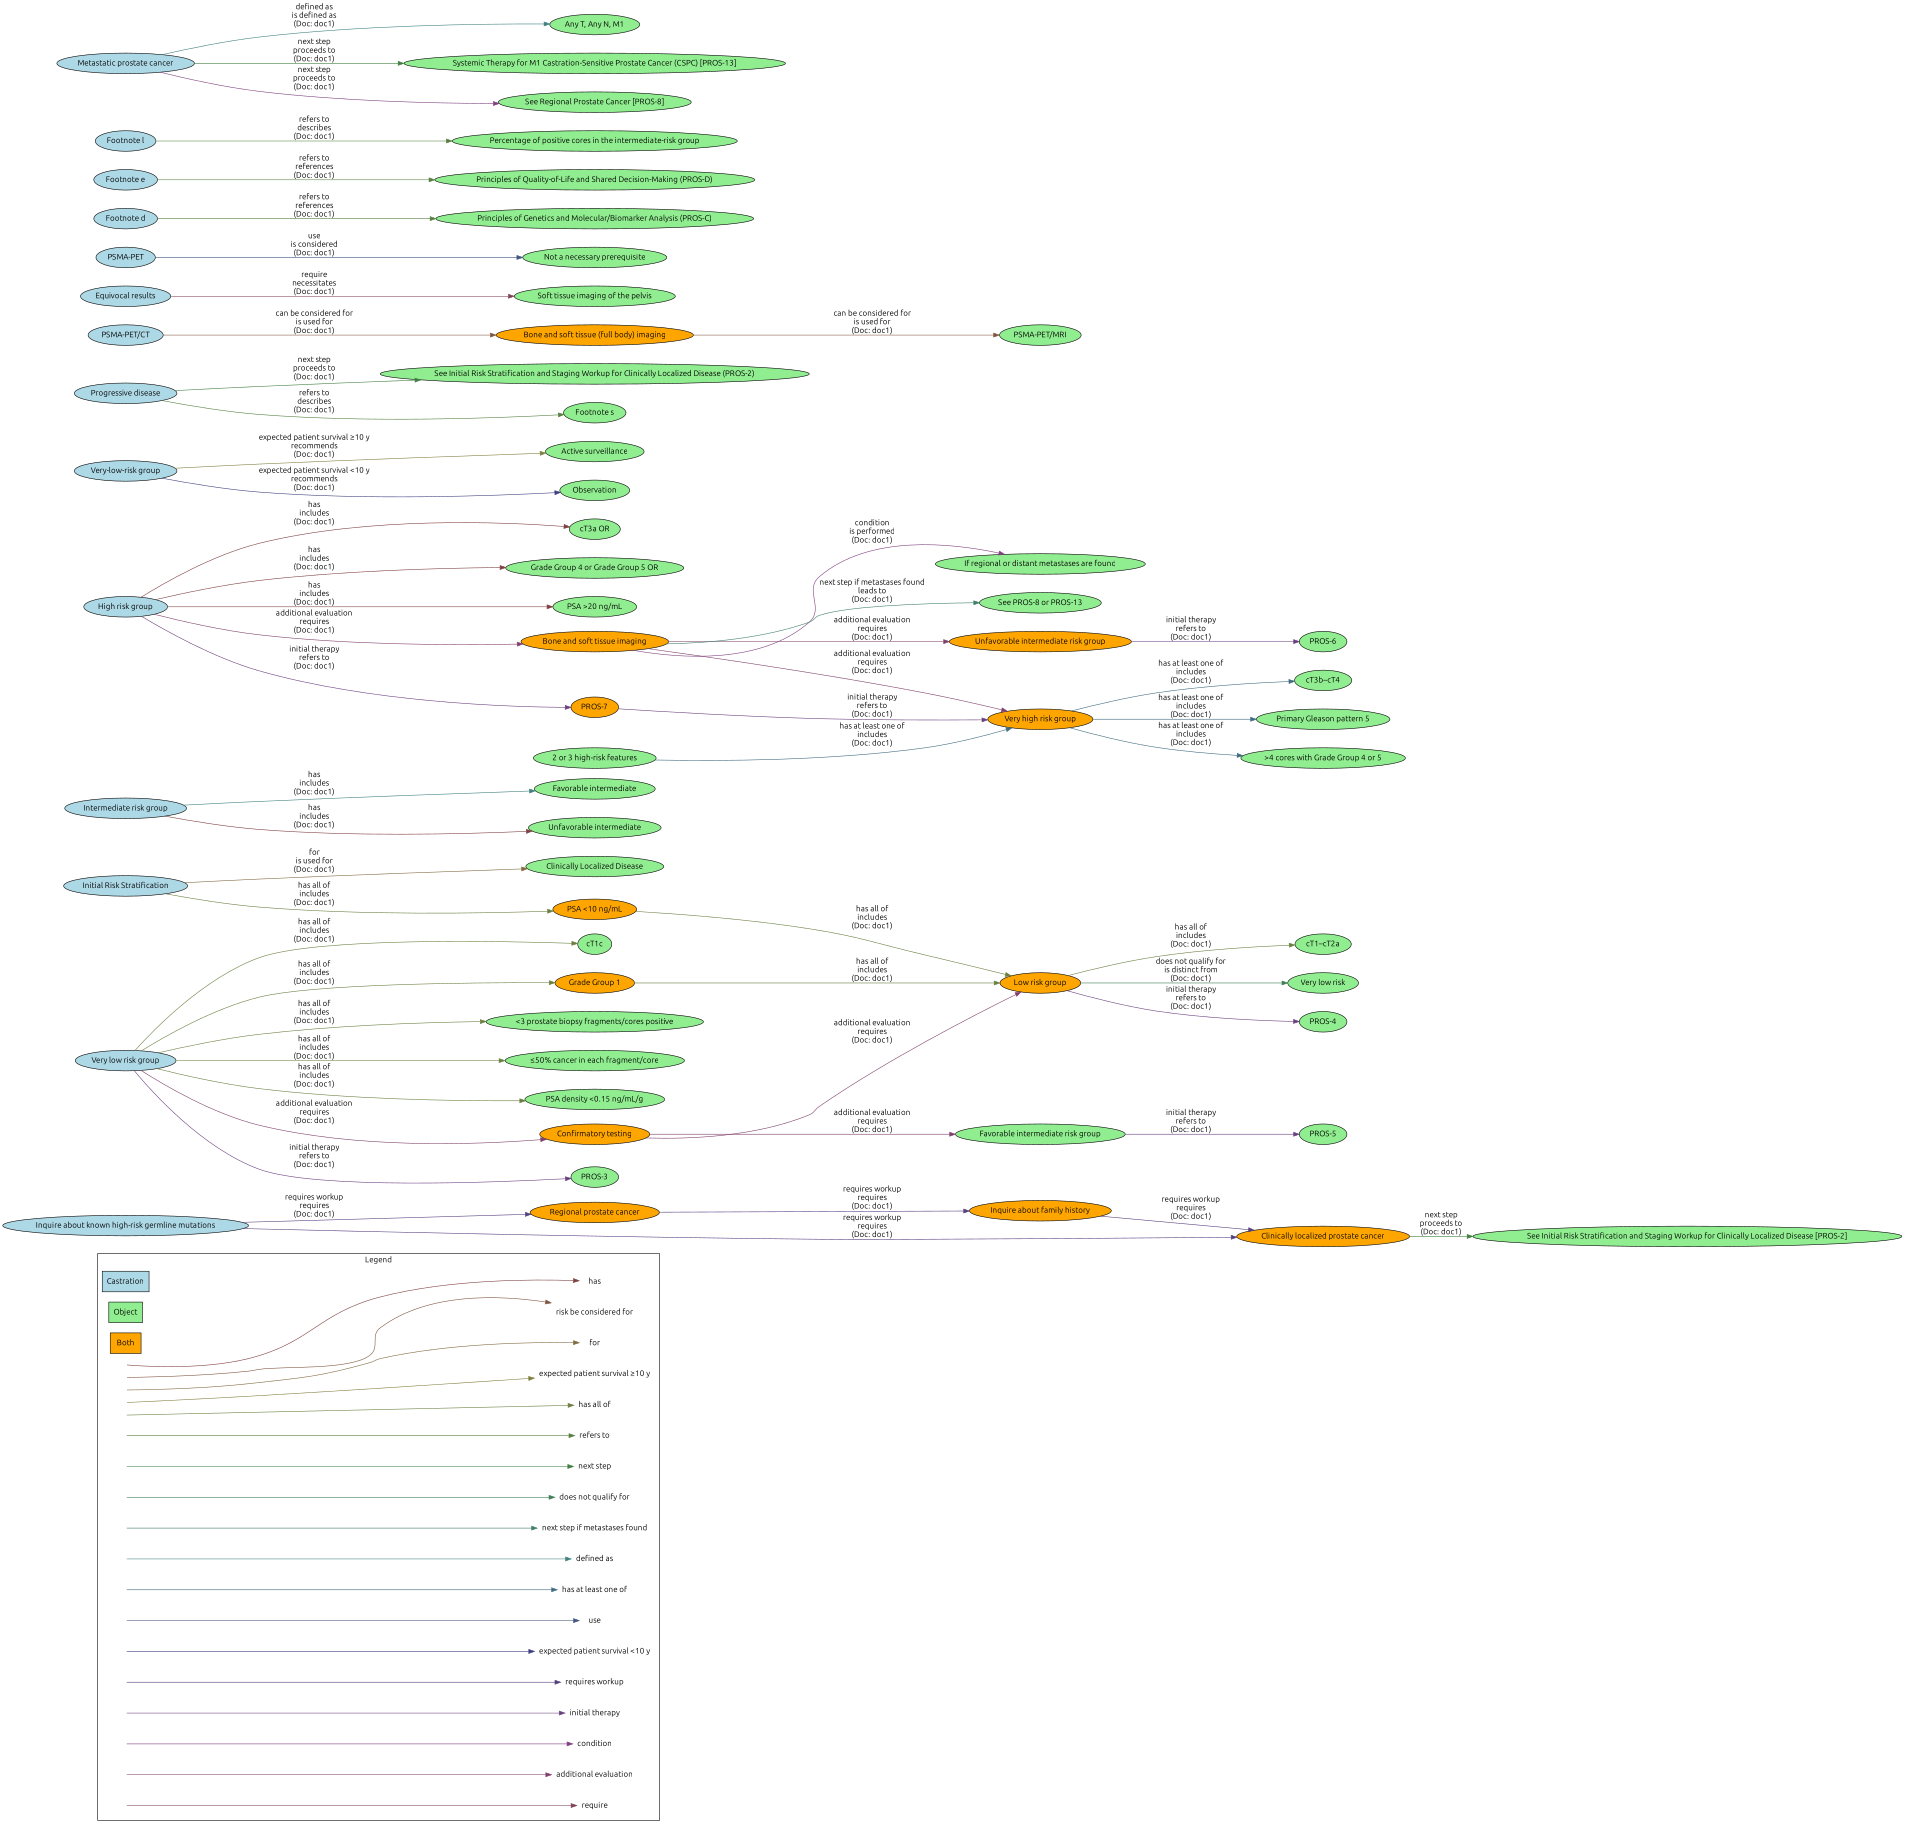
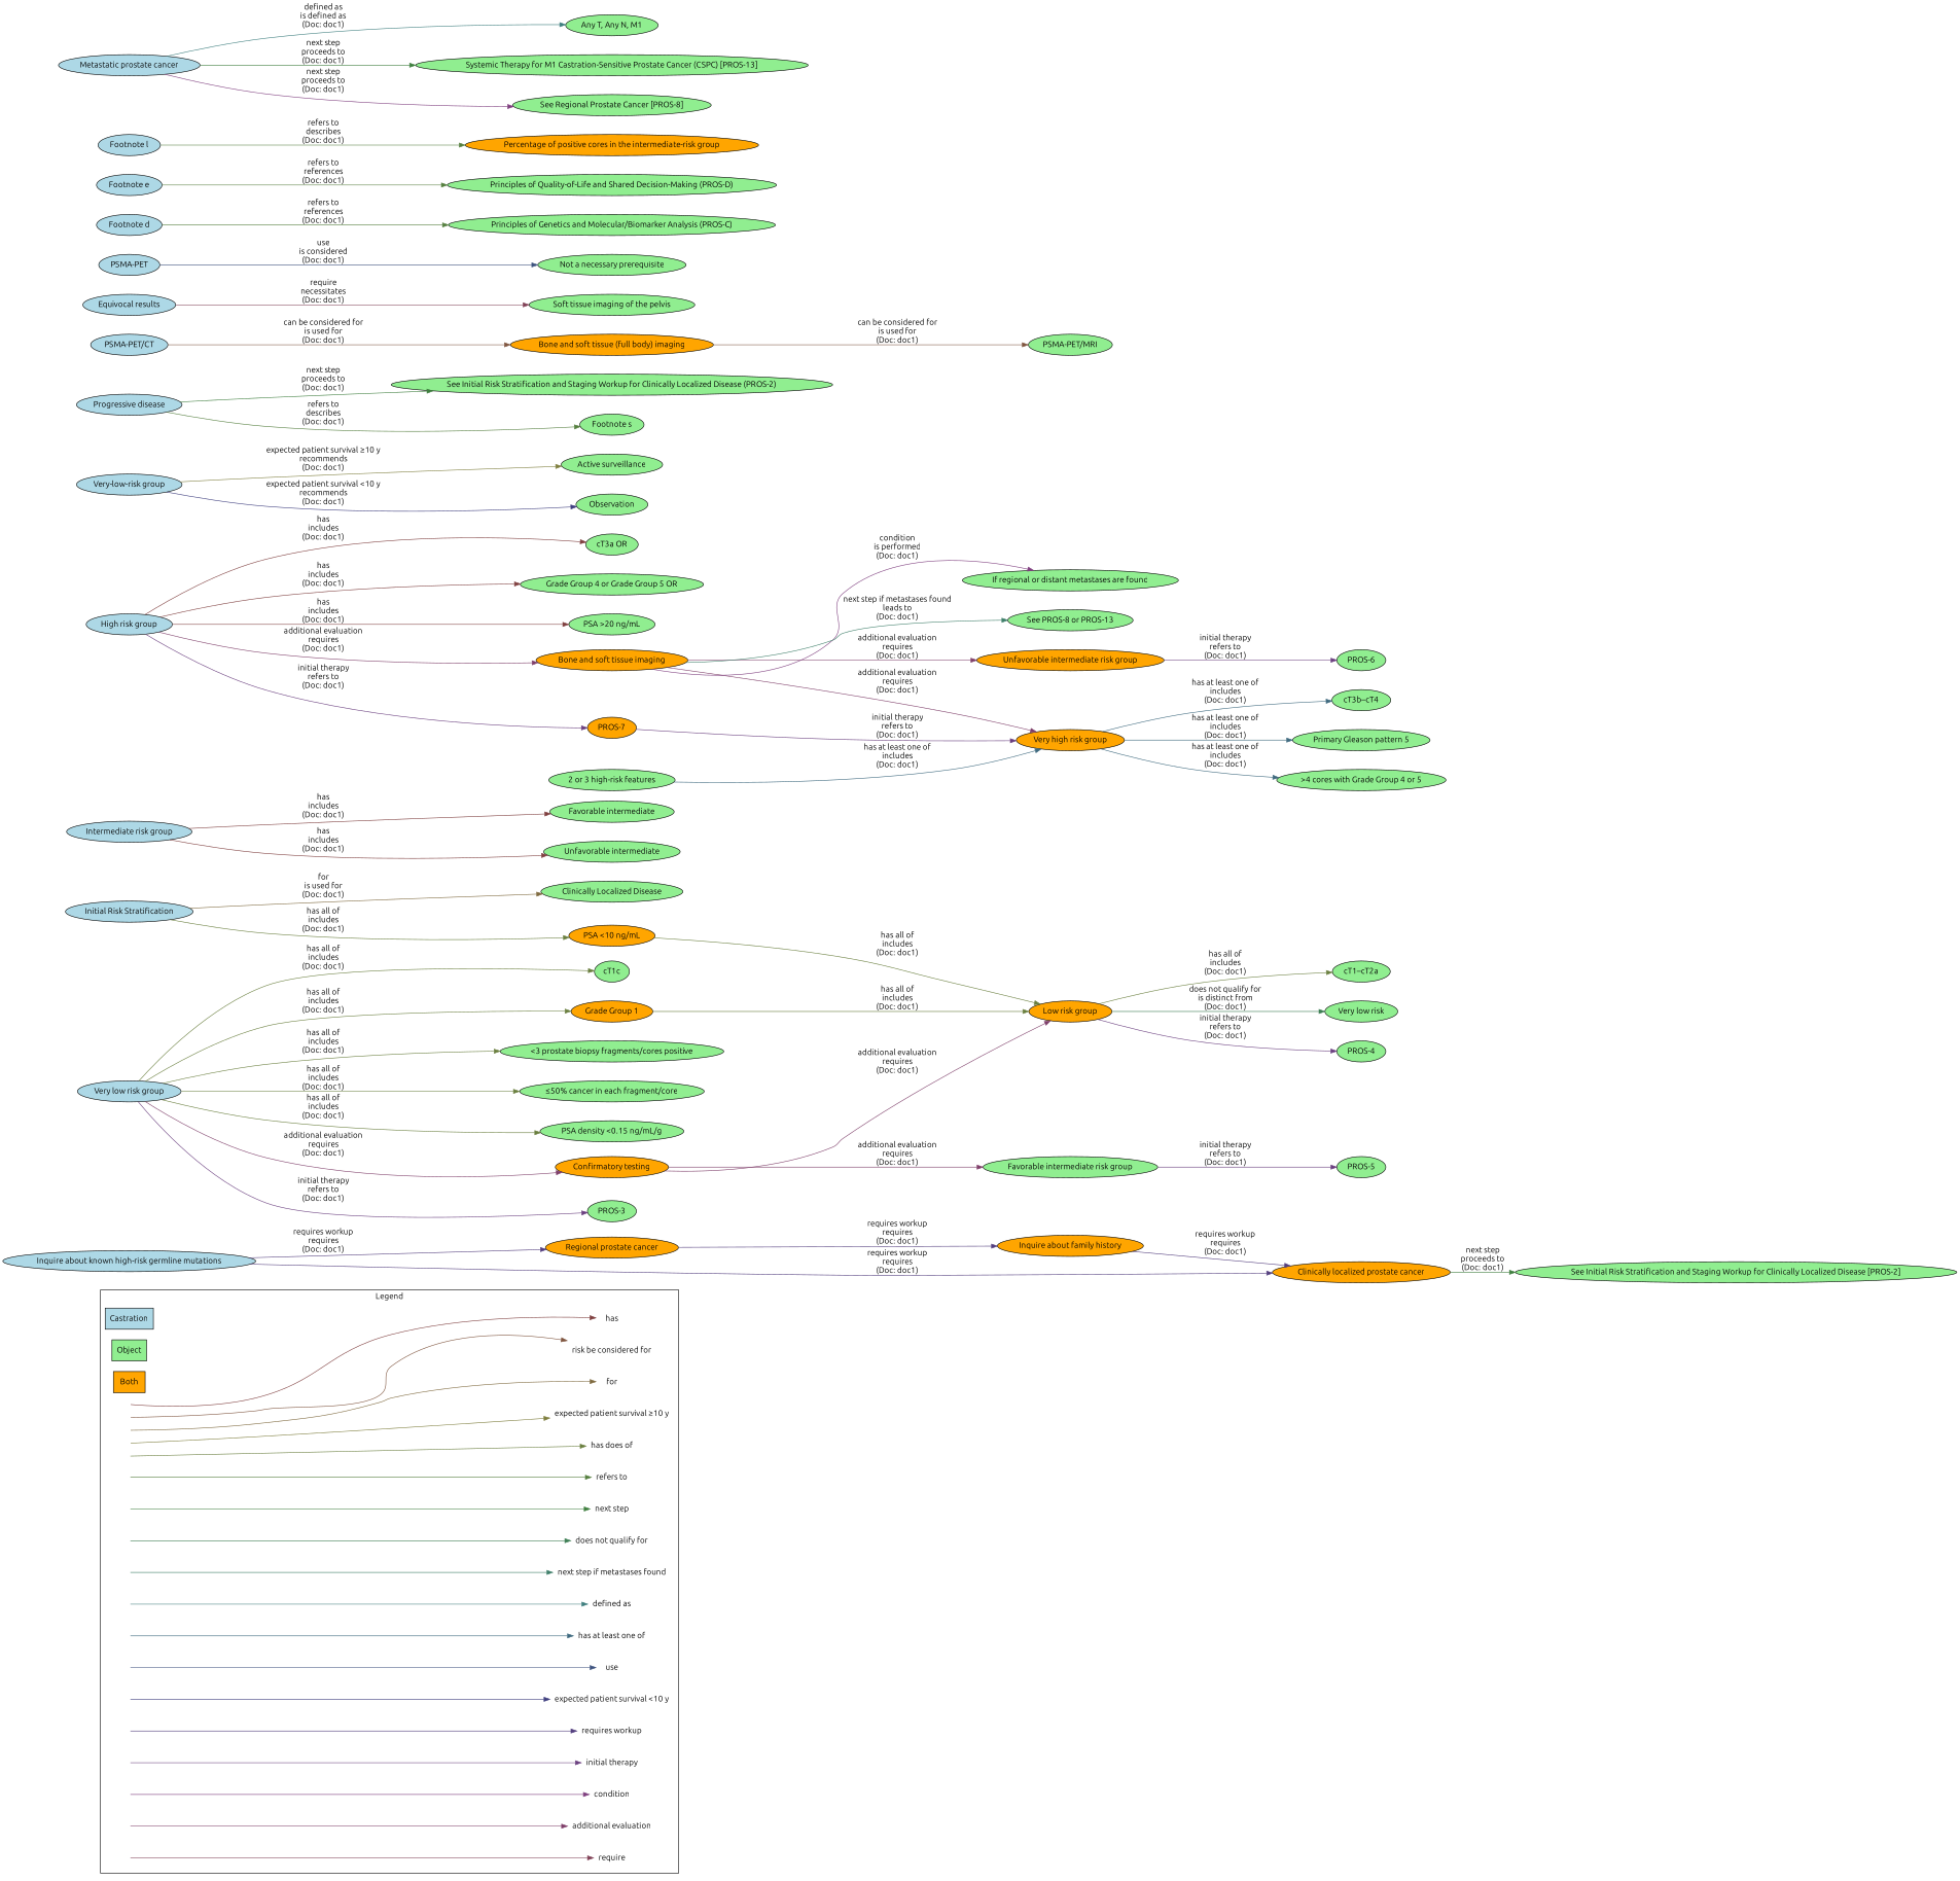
  digraph {
    fontname=Ubuntu
    rankdir=LR
    node [fillcolor="#90EE90" fontname=Ubuntu style=filled]
    edge [color="#6a7f3f" fontname=Ubuntu]
    n1 [fillcolor="#ADD8E6" label=Castration shape=box]
    Object [shape=box]
    Both [fillcolor="#FFA500" shape=box]
    has [fillcolor=white shape=plaintext]
    dummy_has [shape=point style=invis fillcolor=""]
    n6 [fillcolor=white label="risk be considered for" shape=plaintext]
    "dummy_can be considered for" [shape=point style=invis fillcolor=""]
    for [fillcolor=white shape=plaintext]
    dummy_for [shape=point style=invis fillcolor=""]
    "expected patient survival ≥10 y" [fillcolor=white shape=plaintext]
    "dummy_expected patient survival ≥10 y" [shape=point style=invis fillcolor=""]
-   "has all of" [fillcolor=white shape=plaintext]
+   "has all of" [fillcolor=white shape=plaintext label="has does of"]
    "dummy_has all of" [shape=point style=invis fillcolor=""]
    "refers to" [fillcolor=white shape=plaintext]
    "dummy_refers to" [shape=point style=invis fillcolor=""]
    "next step" [fillcolor=white shape=plaintext]
    "dummy_next step" [shape=point style=invis fillcolor=""]
    "does not qualify for" [fillcolor=white shape=plaintext]
    "dummy_does not qualify for" [shape=point style=invis fillcolor=""]
    "next step if metastases found" [fillcolor=white shape=plaintext]
    "dummy_next step if metastases found" [shape=point style=invis fillcolor=""]
    "defined as" [fillcolor=white shape=plaintext]
    "dummy_defined as" [shape=point style=invis fillcolor=""]
    "has at least one of" [fillcolor=white shape=plaintext]
    "dummy_has at least one of" [shape=point style=invis fillcolor=""]
    use [fillcolor=white shape=plaintext]
    dummy_use [shape=point style=invis fillcolor=""]
    "expected patient survival <10 y" [fillcolor=white shape=plaintext]
    "dummy_expected patient survival <10 y" [shape=point style=invis fillcolor=""]
    "requires workup" [fillcolor=white shape=plaintext]
    "dummy_requires workup" [shape=point style=invis fillcolor=""]
    "initial therapy" [fillcolor=white shape=plaintext]
    "dummy_initial therapy" [shape=point style=invis fillcolor=""]
    condition [fillcolor=white shape=plaintext]
    dummy_condition [shape=point style=invis fillcolor=""]
    "additional evaluation" [fillcolor=white shape=plaintext]
    "dummy_additional evaluation" [shape=point style=invis fillcolor=""]
    require [fillcolor=white shape=plaintext]
    dummy_require [shape=point style=invis fillcolor=""]
    n40 [fillcolor="#ADD8E6" label="Inquire about known high-risk germline mutations"]
    n41 [fillcolor="#FFA500" label="Regional prostate cancer"]
    n42 [fillcolor="#FFA500" label="Clinically localized prostate cancer"]
    n43 [fillcolor="#FFA500" label="Inquire about family history"]
    n44 [label="See Initial Risk Stratification and Staging Workup for Clinically Localized Disease [PROS-2]"]
    n45 [fillcolor="#ADD8E6" label="Initial Risk Stratification"]
    n46 [label="Clinically Localized Disease"]
    n47 [fillcolor="#FFA500" label="PSA <10 ng/mL"]
    n48 [fillcolor="#ADD8E6" label="Very low risk group"]
    n49 [label=cT1c]
    n50 [fillcolor="#FFA500" label="Grade Group 1"]
    n51 [label="<3 prostate biopsy fragments/cores positive"]
    n52 [label="≤50% cancer in each fragment/core"]
    n53 [label="PSA density <0.15 ng/mL/g"]
    n54 [fillcolor="#FFA500" label="Confirmatory testing"]
    n55 [label="PROS-3"]
    n56 [fillcolor="#FFA500" label="Low risk group"]
    n57 [label="Favorable intermediate risk group"]
    n58 [label="cT1–cT2a"]
    n59 [label="Very low risk"]
    n60 [label="PROS-4"]
    n61 [label="PROS-5"]
    n62 [fillcolor="#ADD8E6" label="Intermediate risk group"]
    n63 [label="Favorable intermediate"]
    n64 [label="Unfavorable intermediate"]
    n65 [fillcolor="#ADD8E6" label="High risk group"]
    n66 [label="cT3a OR"]
    n67 [label="Grade Group 4 or Grade Group 5 OR"]
    n68 [label="PSA >20 ng/mL"]
    n69 [fillcolor="#FFA500" label="Bone and soft tissue imaging"]
    n70 [fillcolor="#FFA500" label="PROS-7"]
    n71 [fillcolor="#FFA500" label="Very high risk group"]
    n72 [fillcolor="#FFA500" label="Unfavorable intermediate risk group"]
    n73 [label="If regional or distant metastases are found"]
    n74 [label="See PROS-8 or PROS-13"]
    n75 [label="cT3b–cT4"]
    n76 [label="Primary Gleason pattern 5"]
    n77 [label=">4 cores with Grade Group 4 or 5"]
    n78 [label="PROS-6"]
    n79 [label="2 or 3 high-risk features"]
    n80 [fillcolor="#ADD8E6" label="Very-low-risk group"]
    n81 [label="Active surveillance"]
    n82 [label=Observation]
    n83 [fillcolor="#ADD8E6" label="Progressive disease"]
    n84 [label="See Initial Risk Stratification and Staging Workup for Clinically Localized Disease (PROS-2)"]
    n85 [label="Footnote s"]
    n86 [fillcolor="#ADD8E6" label="PSMA-PET/CT"]
    n87 [fillcolor="#FFA500" label="Bone and soft tissue (full body) imaging"]
    n88 [label="PSMA-PET/MRI"]
    n89 [fillcolor="#ADD8E6" label="Equivocal results"]
    n90 [label="Soft tissue imaging of the pelvis"]
    n91 [fillcolor="#ADD8E6" label="PSMA-PET"]
    n92 [label="Not a necessary prerequisite"]
    n93 [fillcolor="#ADD8E6" label="Footnote d"]
    n94 [label="Principles of Genetics and Molecular/Biomarker Analysis (PROS-C)"]
    n95 [fillcolor="#ADD8E6" label="Footnote e"]
    n96 [label="Principles of Quality-of-Life and Shared Decision-Making (PROS-D)"]
    n97 [fillcolor="#ADD8E6" label="Footnote l"]
-   n98 [label="Percentage of positive cores in the intermediate-risk group"]
+   n98 [fillcolor="#FFA500" label="Percentage of positive cores in the intermediate-risk group"]
    n99 [fillcolor="#ADD8E6" label="Metastatic prostate cancer"]
    n100 [label="Any T, Any N, M1"]
    n101 [label="Systemic Therapy for M1 Castration-Sensitive Prostate Cancer (CSPC) [PROS-13]"]
    n102 [label="See Regional Prostate Cancer [PROS-8]"]
    subgraph cluster_1 {
      label=Legend
      n1
      Object
      Both
      has
      dummy_has
      n6
      "dummy_can be considered for"
      for
      dummy_for
      "expected patient survival ≥10 y"
      "dummy_expected patient survival ≥10 y"
      "has all of"
      "dummy_has all of"
      "refers to"
      "dummy_refers to"
      "next step"
      "dummy_next step"
      "does not qualify for"
      "dummy_does not qualify for"
      "next step if metastases found"
      "dummy_next step if metastases found"
      "defined as"
      "dummy_defined as"
      "has at least one of"
      "dummy_has at least one of"
      use
      dummy_use
      "expected patient survival <10 y"
      "dummy_expected patient survival <10 y"
      "requires workup"
      "dummy_requires workup"
      "initial therapy"
      "dummy_initial therapy"
      condition
      dummy_condition
      "additional evaluation"
      "dummy_additional evaluation"
      require
      dummy_require
    }
    dummy_has -> has [color="#7f3f3f"]
    "dummy_can be considered for" -> n6 [color="#7f553f"]
    dummy_for -> for [color="#7f6a3f"]
    "dummy_expected patient survival ≥10 y" -> "expected patient survival ≥10 y" [color="#7f7f3f"]
    "dummy_has all of" -> "has all of"
    "dummy_refers to" -> "refers to" [color="#557f3f"]
    "dummy_next step" -> "next step" [color="#3f7f3f"]
    "dummy_does not qualify for" -> "does not qualify for" [color="#3f7f55"]
    "dummy_next step if metastases found" -> "next step if metastases found" [color="#3f7f6a"]
    "dummy_defined as" -> "defined as" [color="#3f7f7f"]
    "dummy_has at least one of" -> "has at least one of" [color="#3f6a7f"]
    dummy_use -> use [color="#3f547f"]
    "dummy_expected patient survival <10 y" -> "expected patient survival <10 y" [color="#3f3f7f"]
    "dummy_requires workup" -> "requires workup" [color="#543f7f"]
    "dummy_initial therapy" -> "initial therapy" [color="#6a3f7f"]
    dummy_condition -> condition [color="#7f3f7f"]
    "dummy_additional evaluation" -> "additional evaluation" [color="#7f3f6a"]
    dummy_require -> require [color="#7f3f55"]
    n40 -> n41 [color="#543f7f" label="requires workup\nrequires\n(Doc: doc1)"]
    n40 -> n42 [color="#543f7f" label="requires workup\nrequires\n(Doc: doc1)"]
    n41 -> n43 [color="#543f7f" label="requires workup\nrequires\n(Doc: doc1)"]
    n42 -> n44 [color="#3f7f3f" label="next step\nproceeds to\n(Doc: doc1)"]
    n43 -> n42 [color="#543f7f" label="requires workup\nrequires\n(Doc: doc1)"]
    n45 -> n46 [color="#7f6a3f" label="for\nis used for\n(Doc: doc1)"]
    n45 -> n47 [label="has all of\nincludes\n(Doc: doc1)"]
    n47 -> n56 [label="has all of\nincludes\n(Doc: doc1)"]
    n48 -> n49 [label="has all of\nincludes\n(Doc: doc1)"]
    n48 -> n50 [label="has all of\nincludes\n(Doc: doc1)"]
    n48 -> n51 [label="has all of\nincludes\n(Doc: doc1)"]
    n48 -> n52 [label="has all of\nincludes\n(Doc: doc1)"]
    n48 -> n53 [label="has all of\nincludes\n(Doc: doc1)"]
    n48 -> n54 [color="#7f3f6a" label="additional evaluation\nrequires\n(Doc: doc1)"]
    n48 -> n55 [color="#6a3f7f" label="initial therapy\nrefers to\n(Doc: doc1)"]
    n50 -> n56 [label="has all of\nincludes\n(Doc: doc1)"]
    n54 -> n56 [color="#7f3f6a" label="additional evaluation\nrequires\n(Doc: doc1)"]
    n54 -> n57 [color="#7f3f6a" label="additional evaluation\nrequires\n(Doc: doc1)"]
    n56 -> n58 [label="has all of\nincludes\n(Doc: doc1)"]
    n56 -> n59 [color="#3f7f55" label="does not qualify for\nis distinct from\n(Doc: doc1)"]
    n56 -> n60 [color="#6a3f7f" label="initial therapy\nrefers to\n(Doc: doc1)"]
    n57 -> n61 [color="#6a3f7f" label="initial therapy\nrefers to\n(Doc: doc1)"]
-   n62 -> n63 [color="#3f7f7f" label="has\nincludes\n(Doc: doc1)"]
+   n62 -> n63 [color="#7f3f3f" label="has\nincludes\n(Doc: doc1)"]
    n62 -> n64 [color="#7f3f3f" label="has\nincludes\n(Doc: doc1)"]
    n65 -> n66 [color="#7f3f3f" label="has\nincludes\n(Doc: doc1)"]
    n65 -> n67 [color="#7f3f3f" label="has\nincludes\n(Doc: doc1)"]
    n65 -> n68 [color="#7f3f3f" label="has\nincludes\n(Doc: doc1)"]
    n65 -> n69 [color="#7f3f6a" label="additional evaluation\nrequires\n(Doc: doc1)"]
    n65 -> n70 [color="#6a3f7f" label="initial therapy\nrefers to\n(Doc: doc1)"]
    n69 -> n71 [color="#7f3f6a" label="additional evaluation\nrequires\n(Doc: doc1)"]
    n69 -> n72 [color="#7f3f6a" label="additional evaluation\nrequires\n(Doc: doc1)"]
    n69 -> n73 [color="#7f3f7f" label="condition\nis performed\n(Doc: doc1)"]
    n69 -> n74 [color="#3f7f6a" label="next step if metastases found\nleads to\n(Doc: doc1)"]
    n70 -> n71 [color="#6a3f7f" label="initial therapy\nrefers to\n(Doc: doc1)"]
    n71 -> n75 [color="#3f6a7f" label="has at least one of\nincludes\n(Doc: doc1)"]
    n71 -> n76 [color="#3f6a7f" label="has at least one of\nincludes\n(Doc: doc1)"]
    n71 -> n77 [color="#3f6a7f" label="has at least one of\nincludes\n(Doc: doc1)"]
    n72 -> n78 [color="#6a3f7f" label="initial therapy\nrefers to\n(Doc: doc1)"]
    n79 -> n71 [color="#3f6a7f" label="has at least one of\nincludes\n(Doc: doc1)"]
    n80 -> n81 [color="#7f7f3f" label="expected patient survival ≥10 y\nrecommends\n(Doc: doc1)"]
    n80 -> n82 [color="#3f3f7f" label="expected patient survival <10 y\nrecommends\n(Doc: doc1)"]
    n83 -> n84 [color="#3f7f3f" label="next step\nproceeds to\n(Doc: doc1)"]
    n83 -> n85 [color="#557f3f" label="refers to\ndescribes\n(Doc: doc1)"]
    n86 -> n87 [color="#7f553f" label="can be considered for\nis used for\n(Doc: doc1)"]
    n87 -> n88 [color="#7f553f" label="can be considered for\nis used for\n(Doc: doc1)"]
    n89 -> n90 [color="#7f3f55" label="require\nnecessitates\n(Doc: doc1)"]
    n91 -> n92 [color="#3f547f" label="use\nis considered\n(Doc: doc1)"]
    n93 -> n94 [color="#557f3f" label="refers to\nreferences\n(Doc: doc1)"]
    n95 -> n96 [color="#557f3f" label="refers to\nreferences\n(Doc: doc1)"]
    n97 -> n98 [color="#557f3f" label="refers to\ndescribes\n(Doc: doc1)"]
    n99 -> n100 [color="#3f7f7f" label="defined as\nis defined as\n(Doc: doc1)"]
    n99 -> n101 [color="#3f7f3f" label="next step\nproceeds to\n(Doc: doc1)"]
    n99 -> n102 [color="#7f3f7f" label="next step\nproceeds to\n(Doc: doc1)"]
  }
